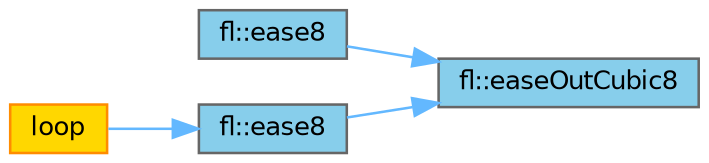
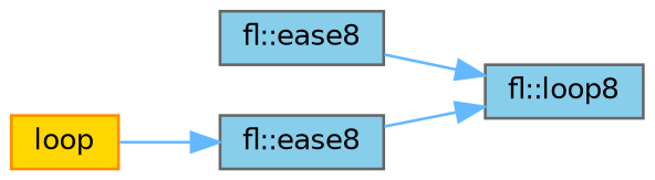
  digraph {
    rankdir=RL
    node [color=gray40 fillcolor=skyblue fontname=Helvetica fontsize=10 shape=box style=filled]
    edge [color=steelblue1 dir=back fontname=Helvetica fontsize=10 labelfontname=Helvetica labelfontsize=10 style=solid]
-   n1 [fontcolor=black height=0.2 label="fl::easeOutCubic8" width=0.4]
+   n1 [fontcolor=black height=0.2 label="fl::loop8" width=0.4]
    n2 [height=0.2 label="fl::ease8" width=0.4]
    n3 [height=0.2 label="fl::ease8" width=0.4]
    n4 [color=darkorange fillcolor=gold height=0.2 label=loop width=0.4]
    n1 -> n2
    n1 -> n3
    n3 -> n4
  }
